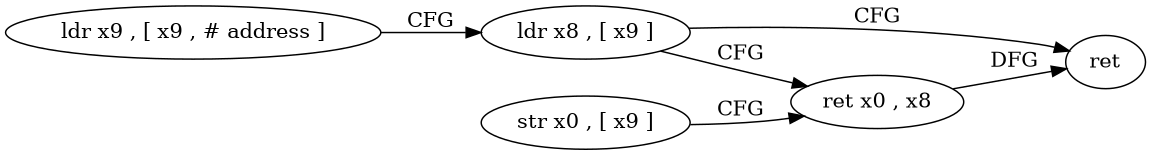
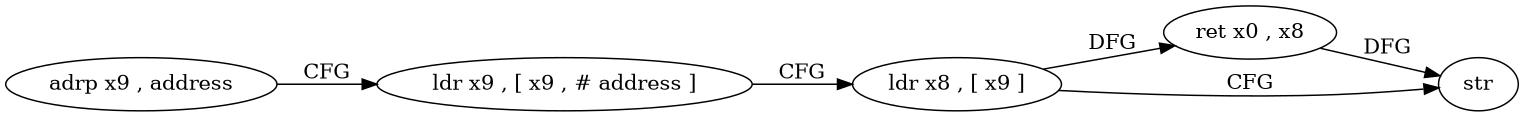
  digraph {
    rankdir=LR
+   n1 [label="adrp x9 , address"]
    n2 [label="ldr x9 , [ x9 , # address ]"]
    n3 [label="ldr x8 , [ x9 ]"]
    n4 [label="ret x0 , x8"]
-   n5 [label=ret]
-   n6 [label="str x0 , [ x9 ]"]
+   n5 [label=str]
+   n1 -> n2 [label=CFG]
    n2 -> n3 [label=CFG]
-   n3 -> n4 [label=CFG]
+   n3 -> n4 [label=DFG]
    n3 -> n5 [label=CFG]
    n4 -> n5 [label=DFG]
-   n6 -> n4 [label=CFG]
  }
